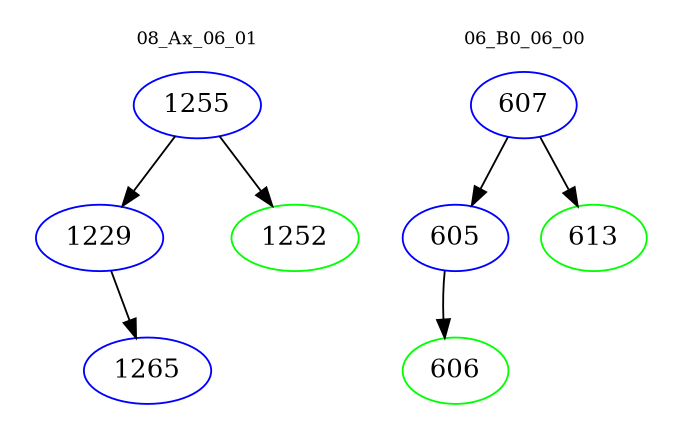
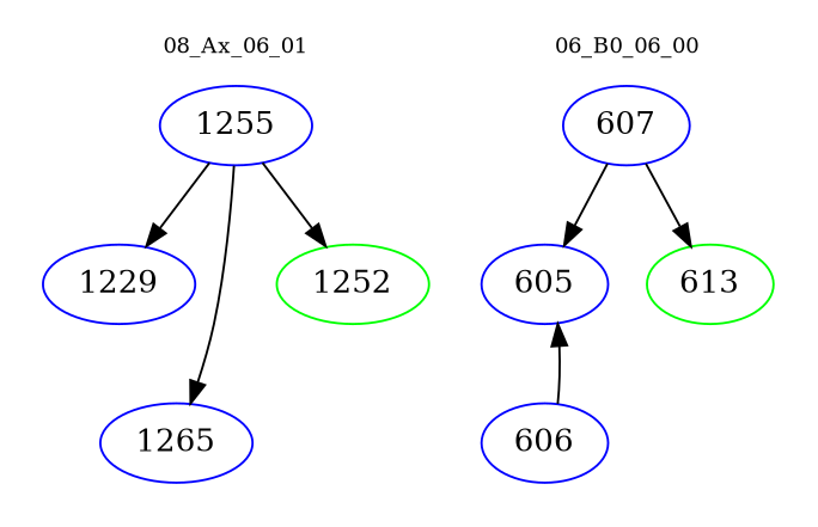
  digraph {
    node [color=blue]
    edge [color=black]
    n1 [label=1255]
    n2 [label=1229]
    n3 [label=1265]
    n4 [color=green label=1252]
    n5 [label=607]
    n6 [label=605]
    n7 [color=green label=613]
-   n8 [color=green label=606]
+   n8 [label=606]
    subgraph cluster_1 {
      color=white
      fontsize=10
      label="08_Ax_06_01"
      n1
      n2
      n3
      n4
    }
    subgraph cluster_2 {
      color=white
      fontsize=10
      label="06_B0_06_00"
      n5
      n6
      n7
      n8
    }
    n1 -> n2
-   n2 -> n3
+   n1 -> n3
    n1 -> n4
    n5 -> n6
    n5 -> n7
-   n6 -> n8
+   n8 -> n6
  }
